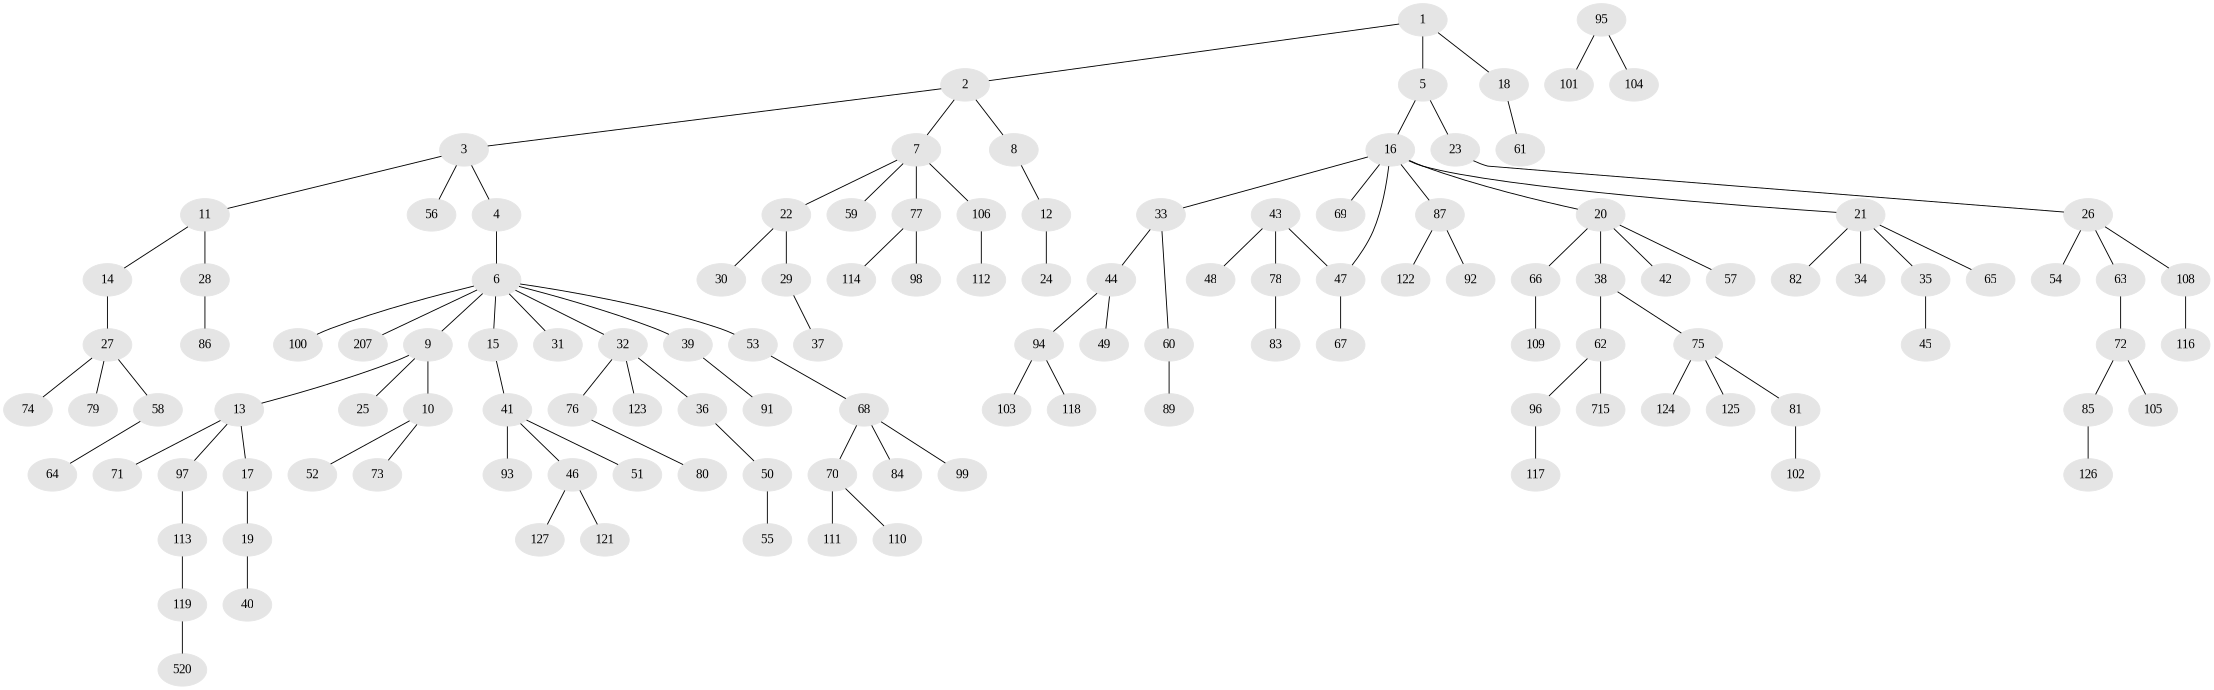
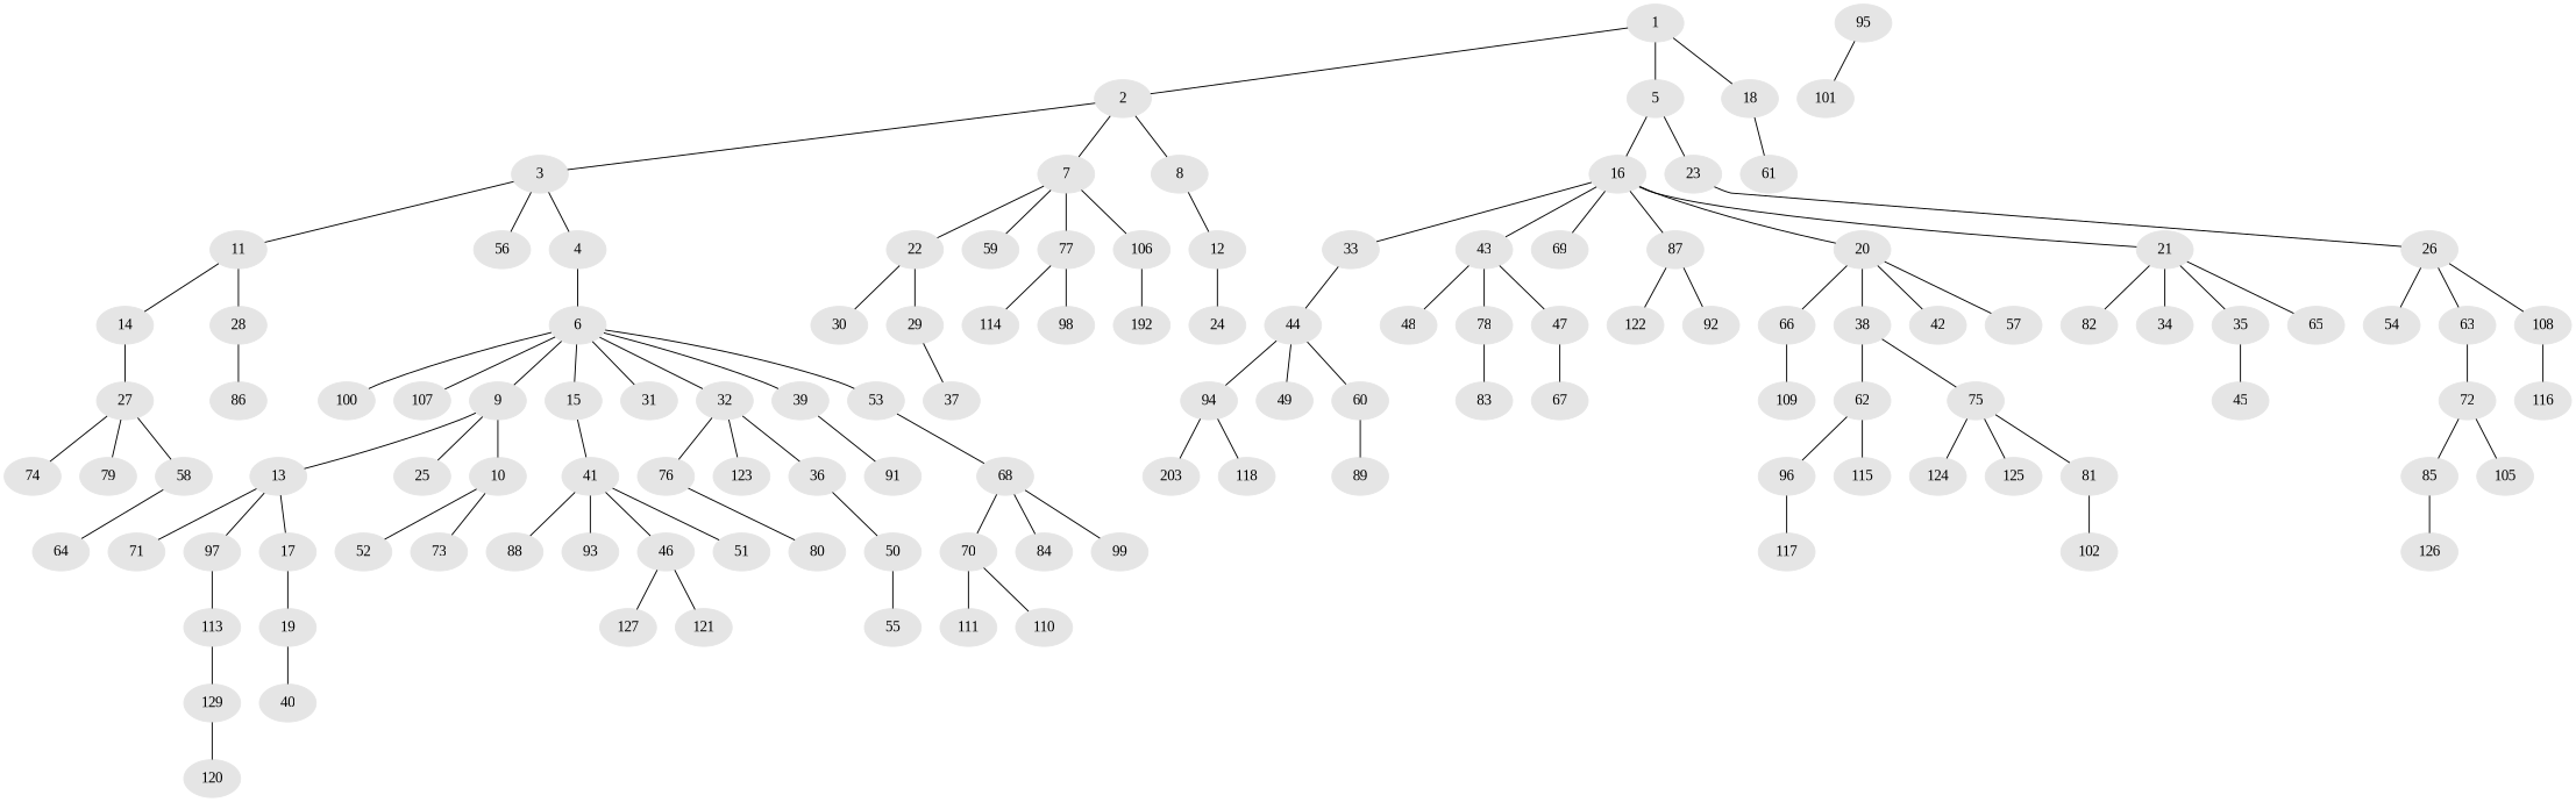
  graph {
    fontname="Liberation Serif"
    node [color=gray90 fontname="Liberation Serif" style=filled]
    edge [fontname="Liberation Serif"]
    1
    2
    5
    18
    3
    7
    8
    16
    23
    61
    4
    11
    56
    22
    59
    77
    106
    12
    6
    14
    28
    9
    15
    31
    32
    39
    53
    100
-   107 [label=207]
+   107
    20
    21
    33
    43
    69
    87
    26
    10
    13
    25
    41
    36
    76
    123
    91
    68
    29
    30
    98
    114
-   112
+   112 [label=192]
    24
    52
    73
    17
    71
    97
    19
    27
    86
    113
    58
    74
    79
    46
    51
+   88
    93
    38
    42
    57
    66
    34
    35
    65
    82
    44
    60
    47
    48
    78
    92
    122
    40
    62
    75
    109
    45
    37
    54
    63
    108
    72
    116
    64
    95
    101
-   104
    50
    80
    49
    94
    89
    55
    96
-   115 [label=715]
+   115
    81
    124
    125
    121
    127
    67
    83
-   103
+   103 [label=203]
    118
    70
    84
    99
    117
    85
    105
    110
    111
    126
    102
-   119
-   120 [label=520]
+   119 [label=129]
+   120
    1 -- 2
    1 -- 5
    1 -- 18
    2 -- 3
    2 -- 7
    2 -- 8
    5 -- 16
    5 -- 23
    18 -- 61
    3 -- 4
    3 -- 11
    3 -- 56
    7 -- 22
    7 -- 59
    7 -- 77
    7 -- 106
    8 -- 12
    16 -- 20
    16 -- 21
    16 -- 33
-   16 -- 47
+   16 -- 43
    16 -- 69
    16 -- 87
    23 -- 26
    4 -- 6
    11 -- 14
    11 -- 28
    22 -- 29
    22 -- 30
    77 -- 98
    77 -- 114
    106 -- 112
    12 -- 24
    6 -- 9
    6 -- 15
    6 -- 31
    6 -- 32
    6 -- 39
    6 -- 53
    6 -- 100
    6 -- 107
    14 -- 27
    28 -- 86
    9 -- 10
    9 -- 13
    9 -- 25
    15 -- 41
    32 -- 36
    32 -- 76
    32 -- 123
    39 -- 91
    53 -- 68
    20 -- 38
    20 -- 42
    20 -- 57
    20 -- 66
    21 -- 34
    21 -- 35
    21 -- 65
    21 -- 82
    33 -- 44
-   33 -- 60
+   44 -- 60
    43 -- 47
    43 -- 48
    43 -- 78
    87 -- 92
    87 -- 122
    26 -- 54
    26 -- 63
    26 -- 108
    10 -- 52
    10 -- 73
    13 -- 17
    13 -- 71
    13 -- 97
    41 -- 46
    41 -- 51
+   41 -- 88
    41 -- 93
    36 -- 50
    76 -- 80
    68 -- 70
    68 -- 84
    68 -- 99
    29 -- 37
    17 -- 19
    97 -- 113
    19 -- 40
    27 -- 58
    27 -- 74
    27 -- 79
    113 -- 119
    58 -- 64
    46 -- 121
    46 -- 127
    38 -- 62
    38 -- 75
    66 -- 109
    35 -- 45
    44 -- 49
    44 -- 94
    60 -- 89
    47 -- 67
    78 -- 83
    62 -- 96
    62 -- 115
    75 -- 81
    75 -- 124
    75 -- 125
    63 -- 72
    108 -- 116
    72 -- 85
    72 -- 105
    95 -- 101
-   95 -- 104
    50 -- 55
    94 -- 103
    94 -- 118
    96 -- 117
    81 -- 102
    70 -- 110
    70 -- 111
    85 -- 126
    119 -- 120
  }
